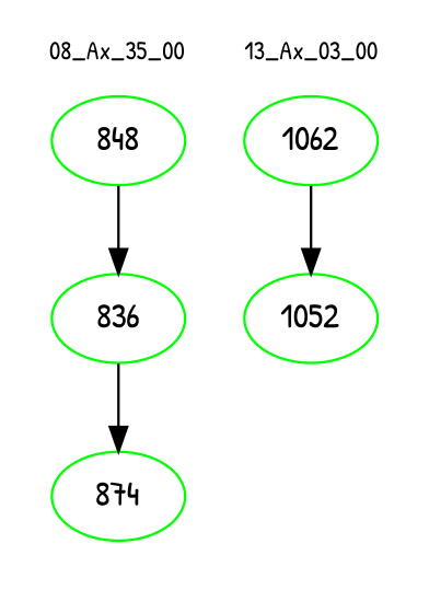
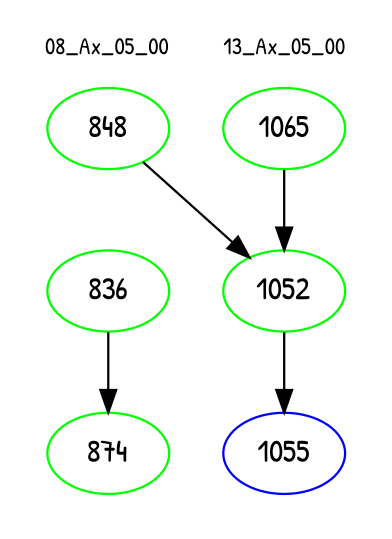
  digraph {
    fontname="Patrick Hand"
    node [color=green fontname="Patrick Hand"]
    edge [color=black fontname="Patrick Hand"]
    n1 [label=848]
    n2 [label=836]
    n3 [label=874]
-   n4 [label=1062]
+   n4 [label=1065]
    n5 [label=1052]
+   n6 [color=blue label=1055]
    subgraph cluster_1 {
      color=white
      fontsize=10
-     label="08_Ax_35_00"
+     label="08_Ax_05_00"
      n1
      n2
      n3
    }
    subgraph cluster_2 {
      color=white
      fontsize=10
-     label="13_Ax_03_00"
+     label="13_Ax_05_00"
      n4
      n5
+     n6
    }
-   n1 -> n2
+   n1 -> n5
    n2 -> n3
    n4 -> n5
+   n5 -> n6
  }
